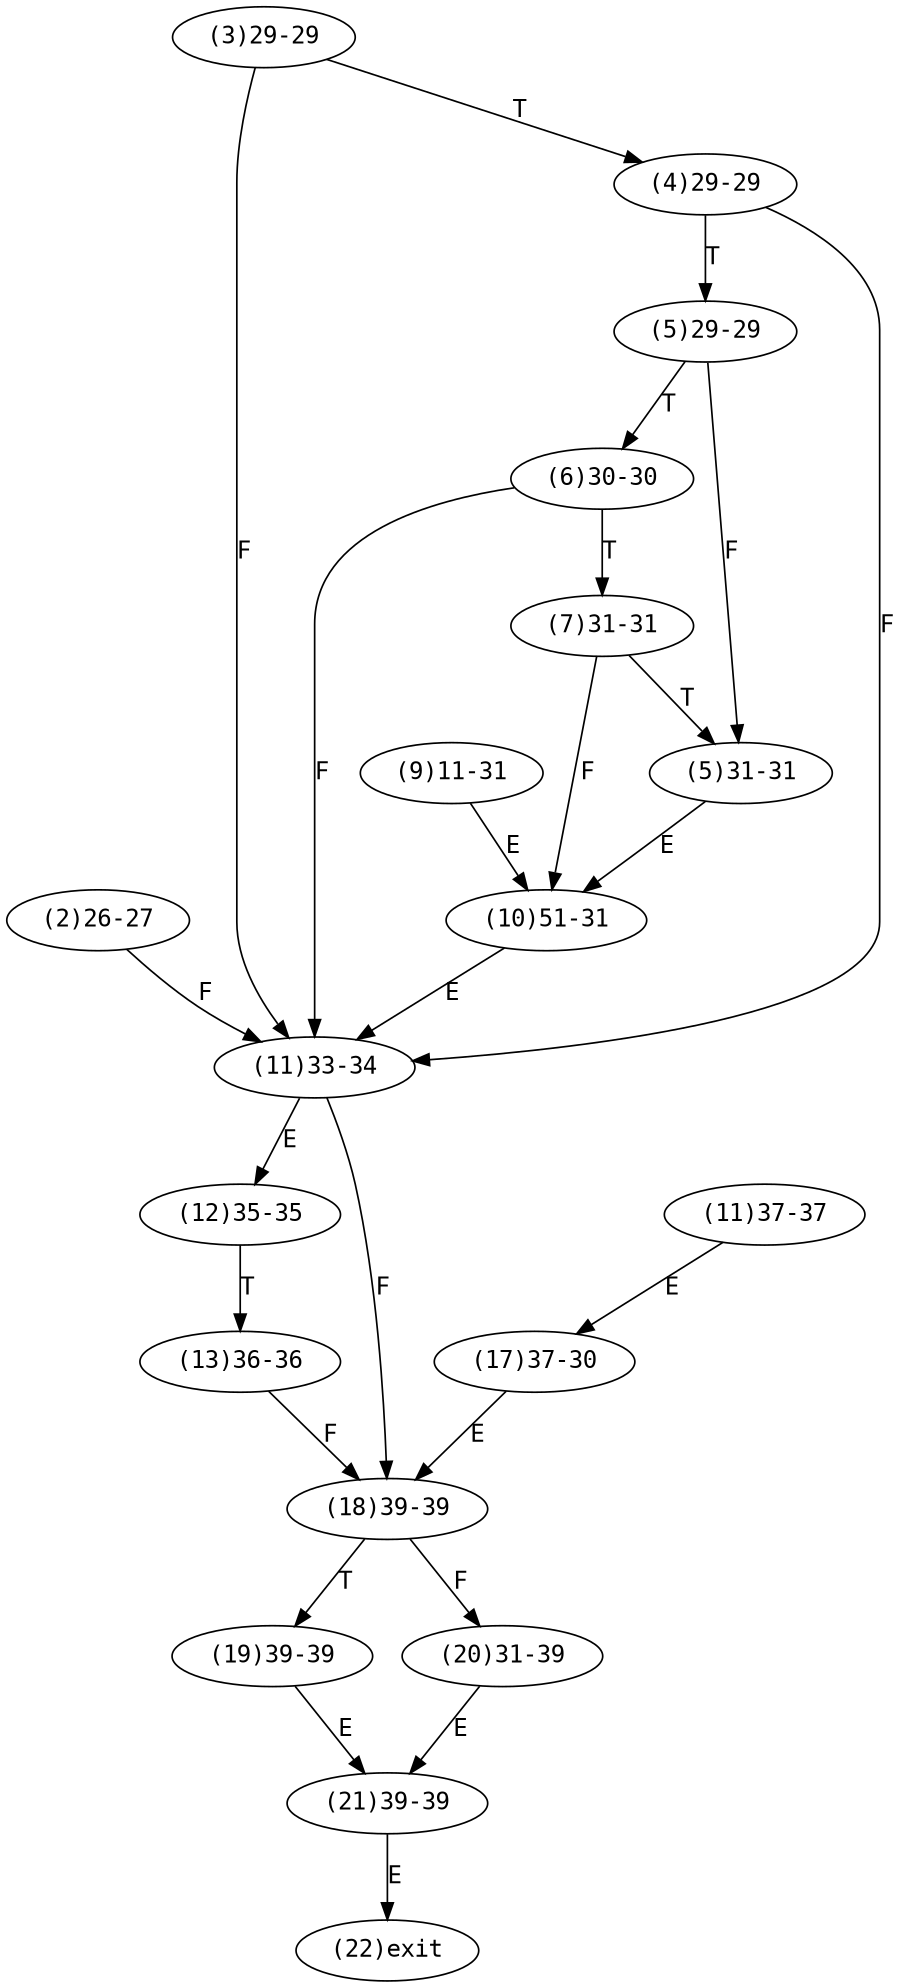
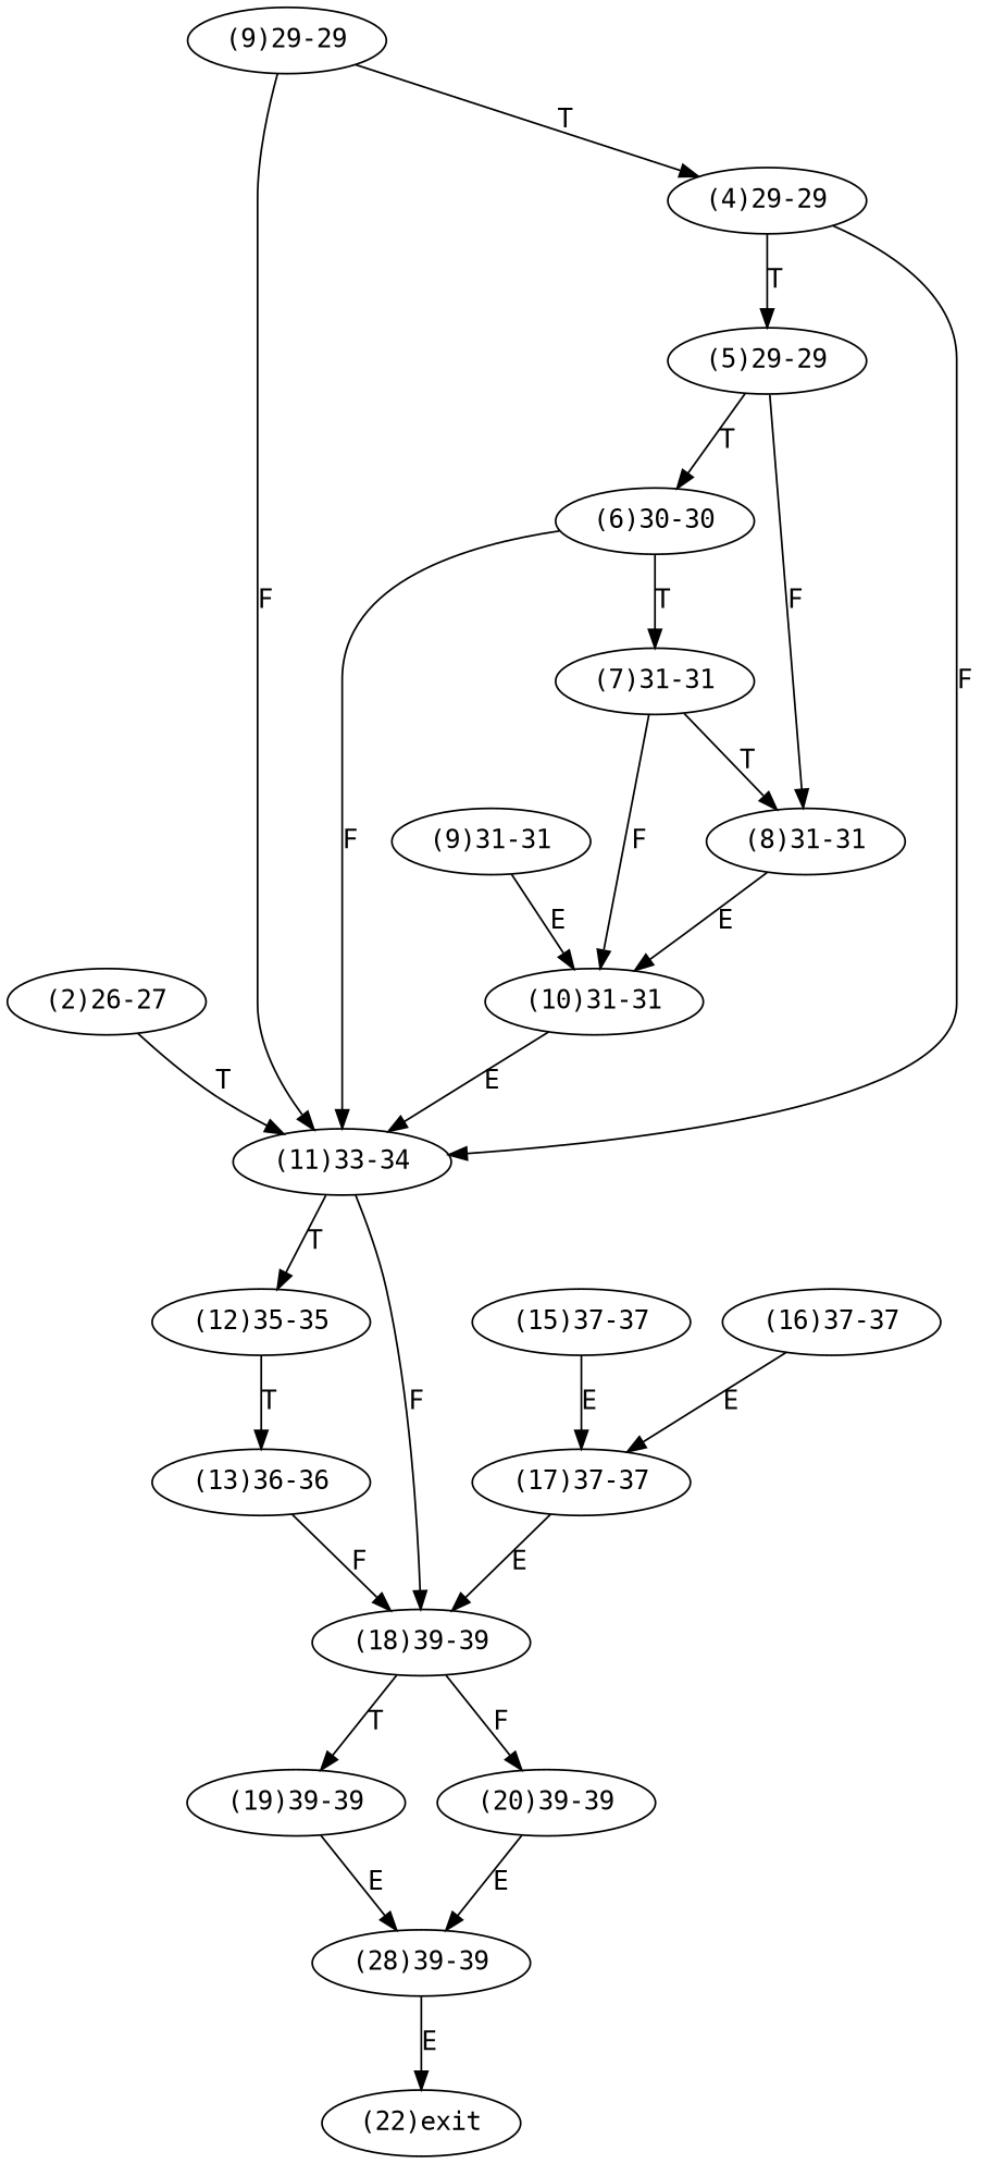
  digraph {
    fontname="DejaVu Sans Mono"
    node [fontname="DejaVu Sans Mono"]
    edge [fontname="DejaVu Sans Mono"]
    n1 [label="(2)26-27"]
    n2 [label="(11)33-34"]
-   n3 [label="(3)29-29"]
+   n3 [label="(9)29-29"]
    n4 [label="(4)29-29"]
    n5 [label="(12)35-35"]
    n6 [label="(18)39-39"]
    n7 [label="(5)29-29"]
    n8 [label="(6)30-30"]
-   n9 [label="(5)31-31"]
+   n9 [label="(8)31-31"]
    n10 [label="(7)31-31"]
-   n11 [label="(10)51-31"]
-   n12 [label="(9)11-31"]
+   n11 [label="(10)31-31"]
+   n12 [label="(9)31-31"]
    n13 [label="(13)36-36"]
    n14 [label="(19)39-39"]
-   n15 [label="(20)31-39"]
-   n17 [label="(17)37-30"]
-   n18 [label="(11)37-37"]
-   n19 [label="(21)39-39"]
+   n15 [label="(20)39-39"]
+   n16 [label="(15)37-37"]
+   n17 [label="(17)37-37"]
+   n18 [label="(16)37-37"]
+   n19 [label="(28)39-39"]
    n20 [label="(22)exit"]
-   n1 -> n2 [label=F]
-   n2 -> n5 [label=E]
+   n1 -> n2 [label=T]
+   n2 -> n5 [label=T]
    n2 -> n6 [label=F]
    n3 -> n2 [label=F]
    n3 -> n4 [label=T]
    n4 -> n2 [label=F]
    n4 -> n7 [label=T]
    n5 -> n13 [label=T]
    n6 -> n14 [label=T]
    n6 -> n15 [label=F]
    n7 -> n8 [label=T]
    n7 -> n9 [label=F]
    n8 -> n2 [label=F]
    n8 -> n10 [label=T]
    n9 -> n11 [label=E]
    n10 -> n9 [label=T]
    n10 -> n11 [label=F]
    n11 -> n2 [label=E]
    n12 -> n11 [label=E]
    n13 -> n6 [label=F]
    n14 -> n19 [label=E]
    n15 -> n19 [label=E]
+   n16 -> n17 [label=E]
    n17 -> n6 [label=E]
    n18 -> n17 [label=E]
    n19 -> n20 [label=E]
  }
